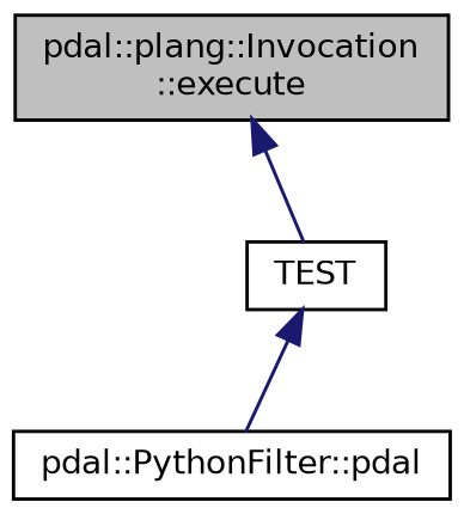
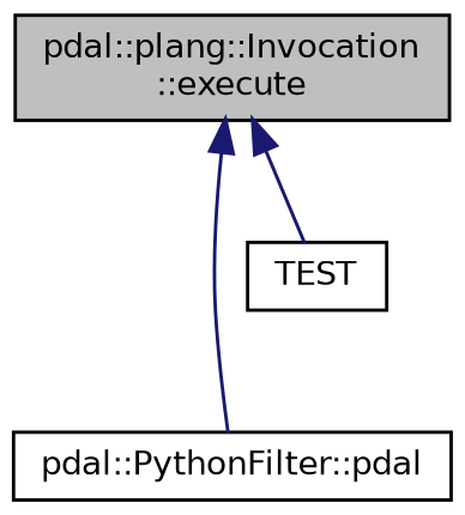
  digraph {
    rankdir=TB
    node [color=black fillcolor=white fontname=Helvetica fontsize=10 shape=record style=filled]
    edge [color=midnightblue dir=back fontname=Helvetica fontsize=10 labelfontname=Helvetica labelfontsize=10 style=solid]
    n1 [fillcolor=grey75 fontcolor=black height=0.2 label="pdal::plang::Invocation\l::execute" width=0.4]
    n2 [height=0.2 label="pdal::PythonFilter::pdal" width=0.4]
    n3 [height=0.2 label=TEST width=0.4]
-   n3 -> n2
+   n1 -> n2
    n1 -> n3
  }
